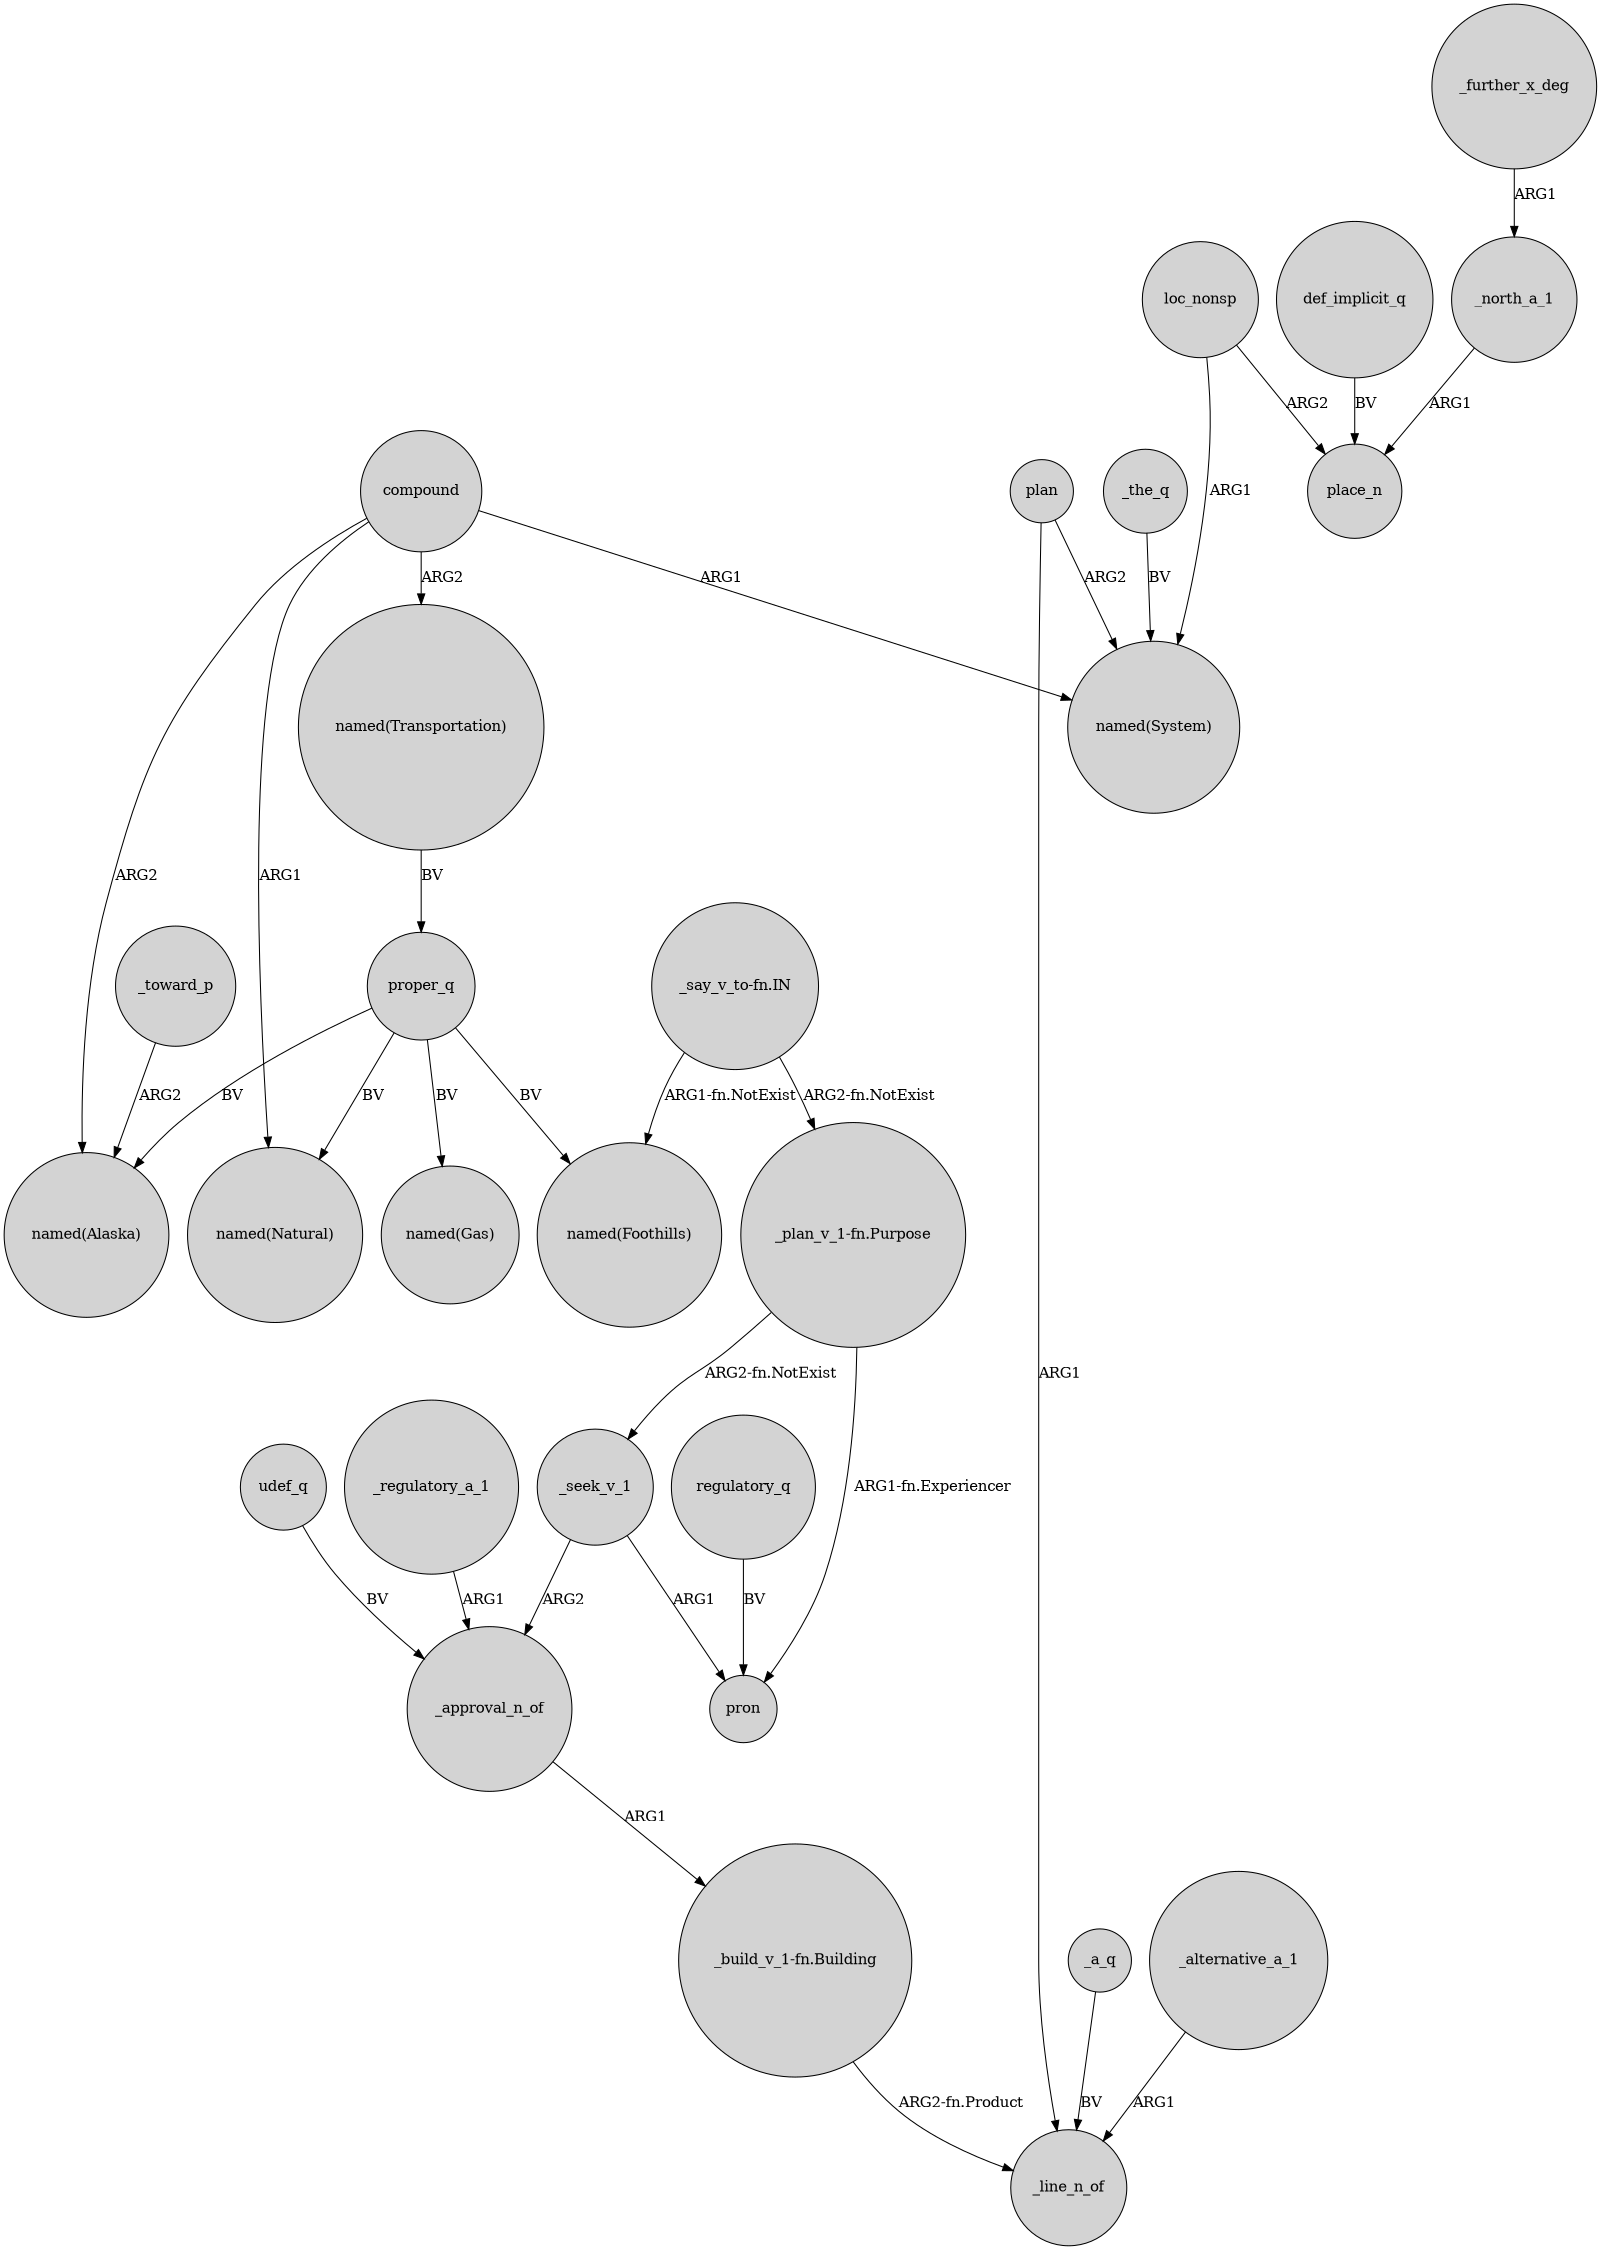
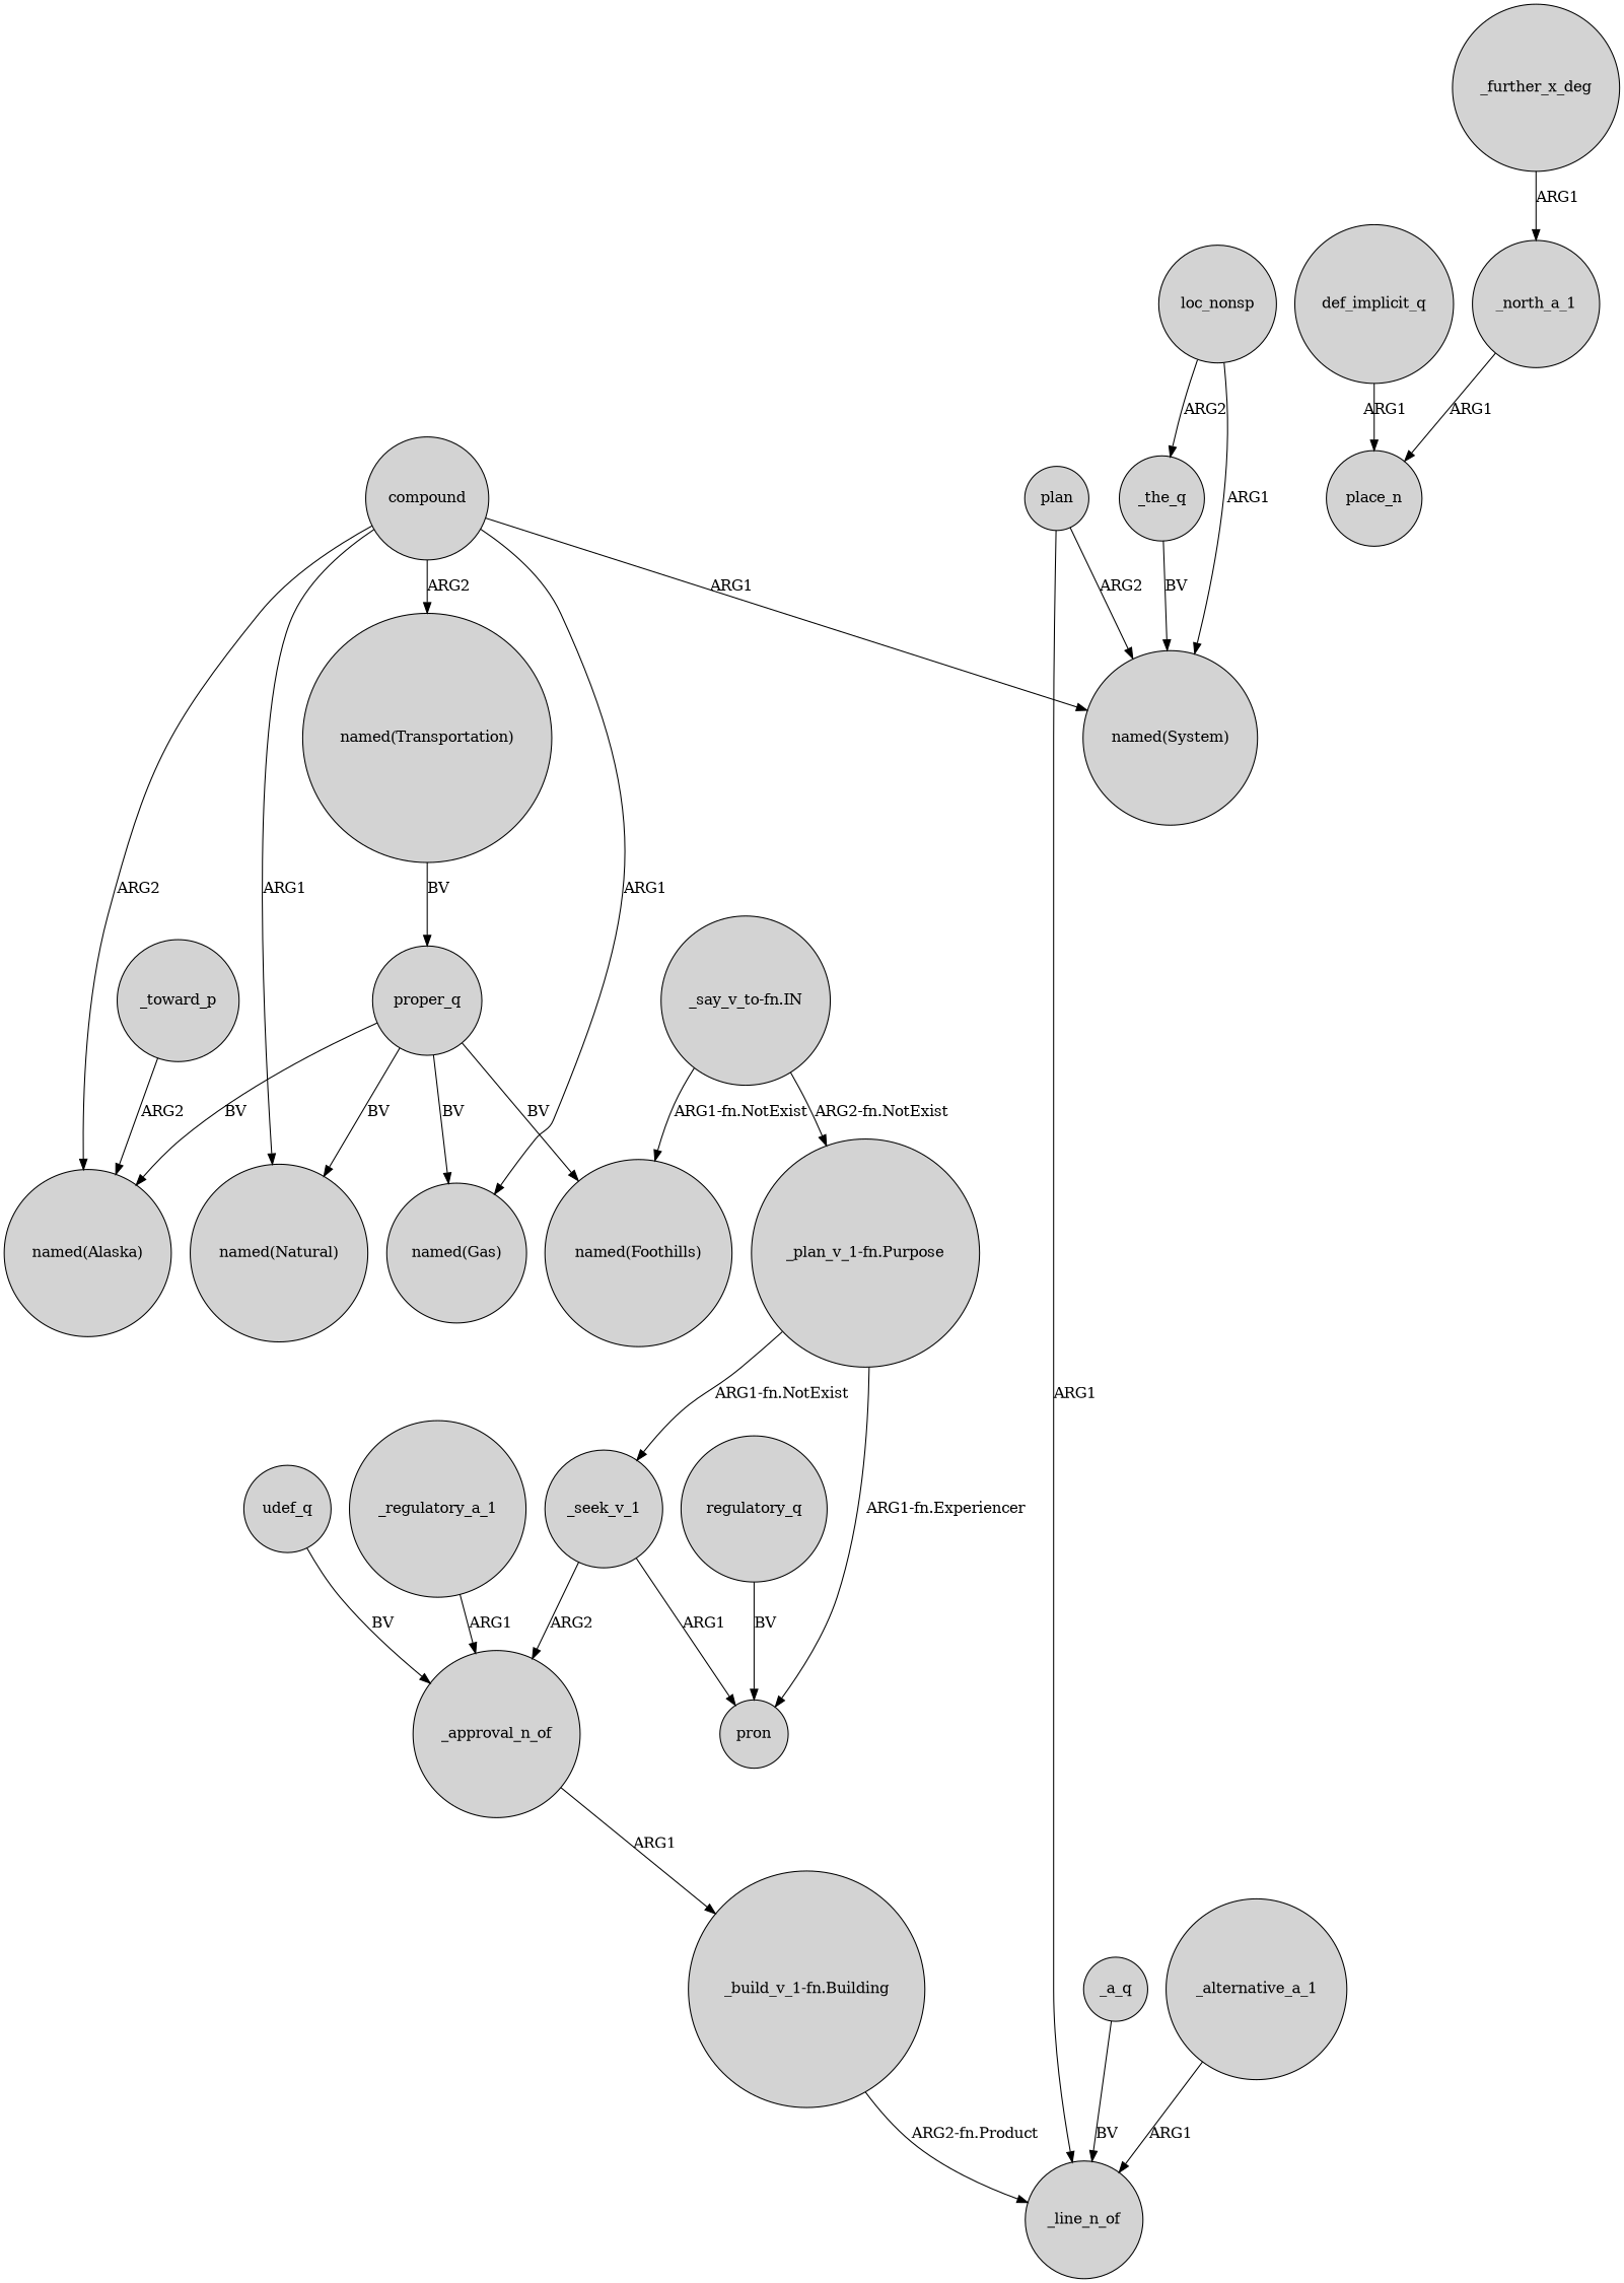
  digraph {
    node [shape=circle style=filled]
    compound
    "named(Transportation)"
    "named(Alaska)"
    "named(Gas)"
    "named(System)"
    "named(Natural)"
    proper_q
    "named(Foothills)"
    _toward_p
    _seek_v_1
    _approval_n_of
    pron
    "_build_v_1-fn.Building"
    _line_n_of
    _regulatory_a_1
    "_say_v_to-fn.IN"
    "_plan_v_1-fn.Purpose"
    n18 [label=plan]
    def_implicit_q
    place_n
    _the_q
    loc_nonsp
    _a_q
    _further_x_deg
    _north_a_1
    _alternative_a_1
    n27 [label=regulatory_q]
    udef_q
    compound -> "named(Transportation)" [label=ARG2]
    compound -> "named(Alaska)" [label=ARG2]
+   compound -> "named(Gas)" [label=ARG1]
    compound -> "named(System)" [label=ARG1]
    compound -> "named(Natural)" [label=ARG1]
    "named(Transportation)" -> proper_q [label=BV]
    proper_q -> "named(Alaska)" [label=BV]
    proper_q -> "named(Gas)" [label=BV]
    proper_q -> "named(Natural)" [label=BV]
    proper_q -> "named(Foothills)" [label=BV]
    _toward_p -> "named(Alaska)" [label=ARG2]
    _seek_v_1 -> _approval_n_of [label=ARG2]
    _seek_v_1 -> pron [label=ARG1]
    _approval_n_of -> "_build_v_1-fn.Building" [label=ARG1]
    "_build_v_1-fn.Building" -> _line_n_of [label="ARG2-fn.Product"]
    _regulatory_a_1 -> _approval_n_of [label=ARG1]
    "_say_v_to-fn.IN" -> "named(Foothills)" [label="ARG1-fn.NotExist"]
    "_say_v_to-fn.IN" -> "_plan_v_1-fn.Purpose" [label="ARG2-fn.NotExist"]
-   "_plan_v_1-fn.Purpose" -> _seek_v_1 [label="ARG2-fn.NotExist"]
+   "_plan_v_1-fn.Purpose" -> _seek_v_1 [label="ARG1-fn.NotExist"]
    "_plan_v_1-fn.Purpose" -> pron [label="ARG1-fn.Experiencer"]
    n18 -> "named(System)" [label=ARG2]
    n18 -> _line_n_of [label=ARG1]
-   def_implicit_q -> place_n [label=BV]
+   def_implicit_q -> place_n [label=ARG1]
    _the_q -> "named(System)" [label=BV]
    loc_nonsp -> "named(System)" [label=ARG1]
-   loc_nonsp -> place_n [label=ARG2]
+   loc_nonsp -> _the_q [label=ARG2]
    _a_q -> _line_n_of [label=BV]
    _further_x_deg -> _north_a_1 [label=ARG1]
    _north_a_1 -> place_n [label=ARG1]
    _alternative_a_1 -> _line_n_of [label=ARG1]
    n27 -> pron [label=BV]
    udef_q -> _approval_n_of [label=BV]
  }
